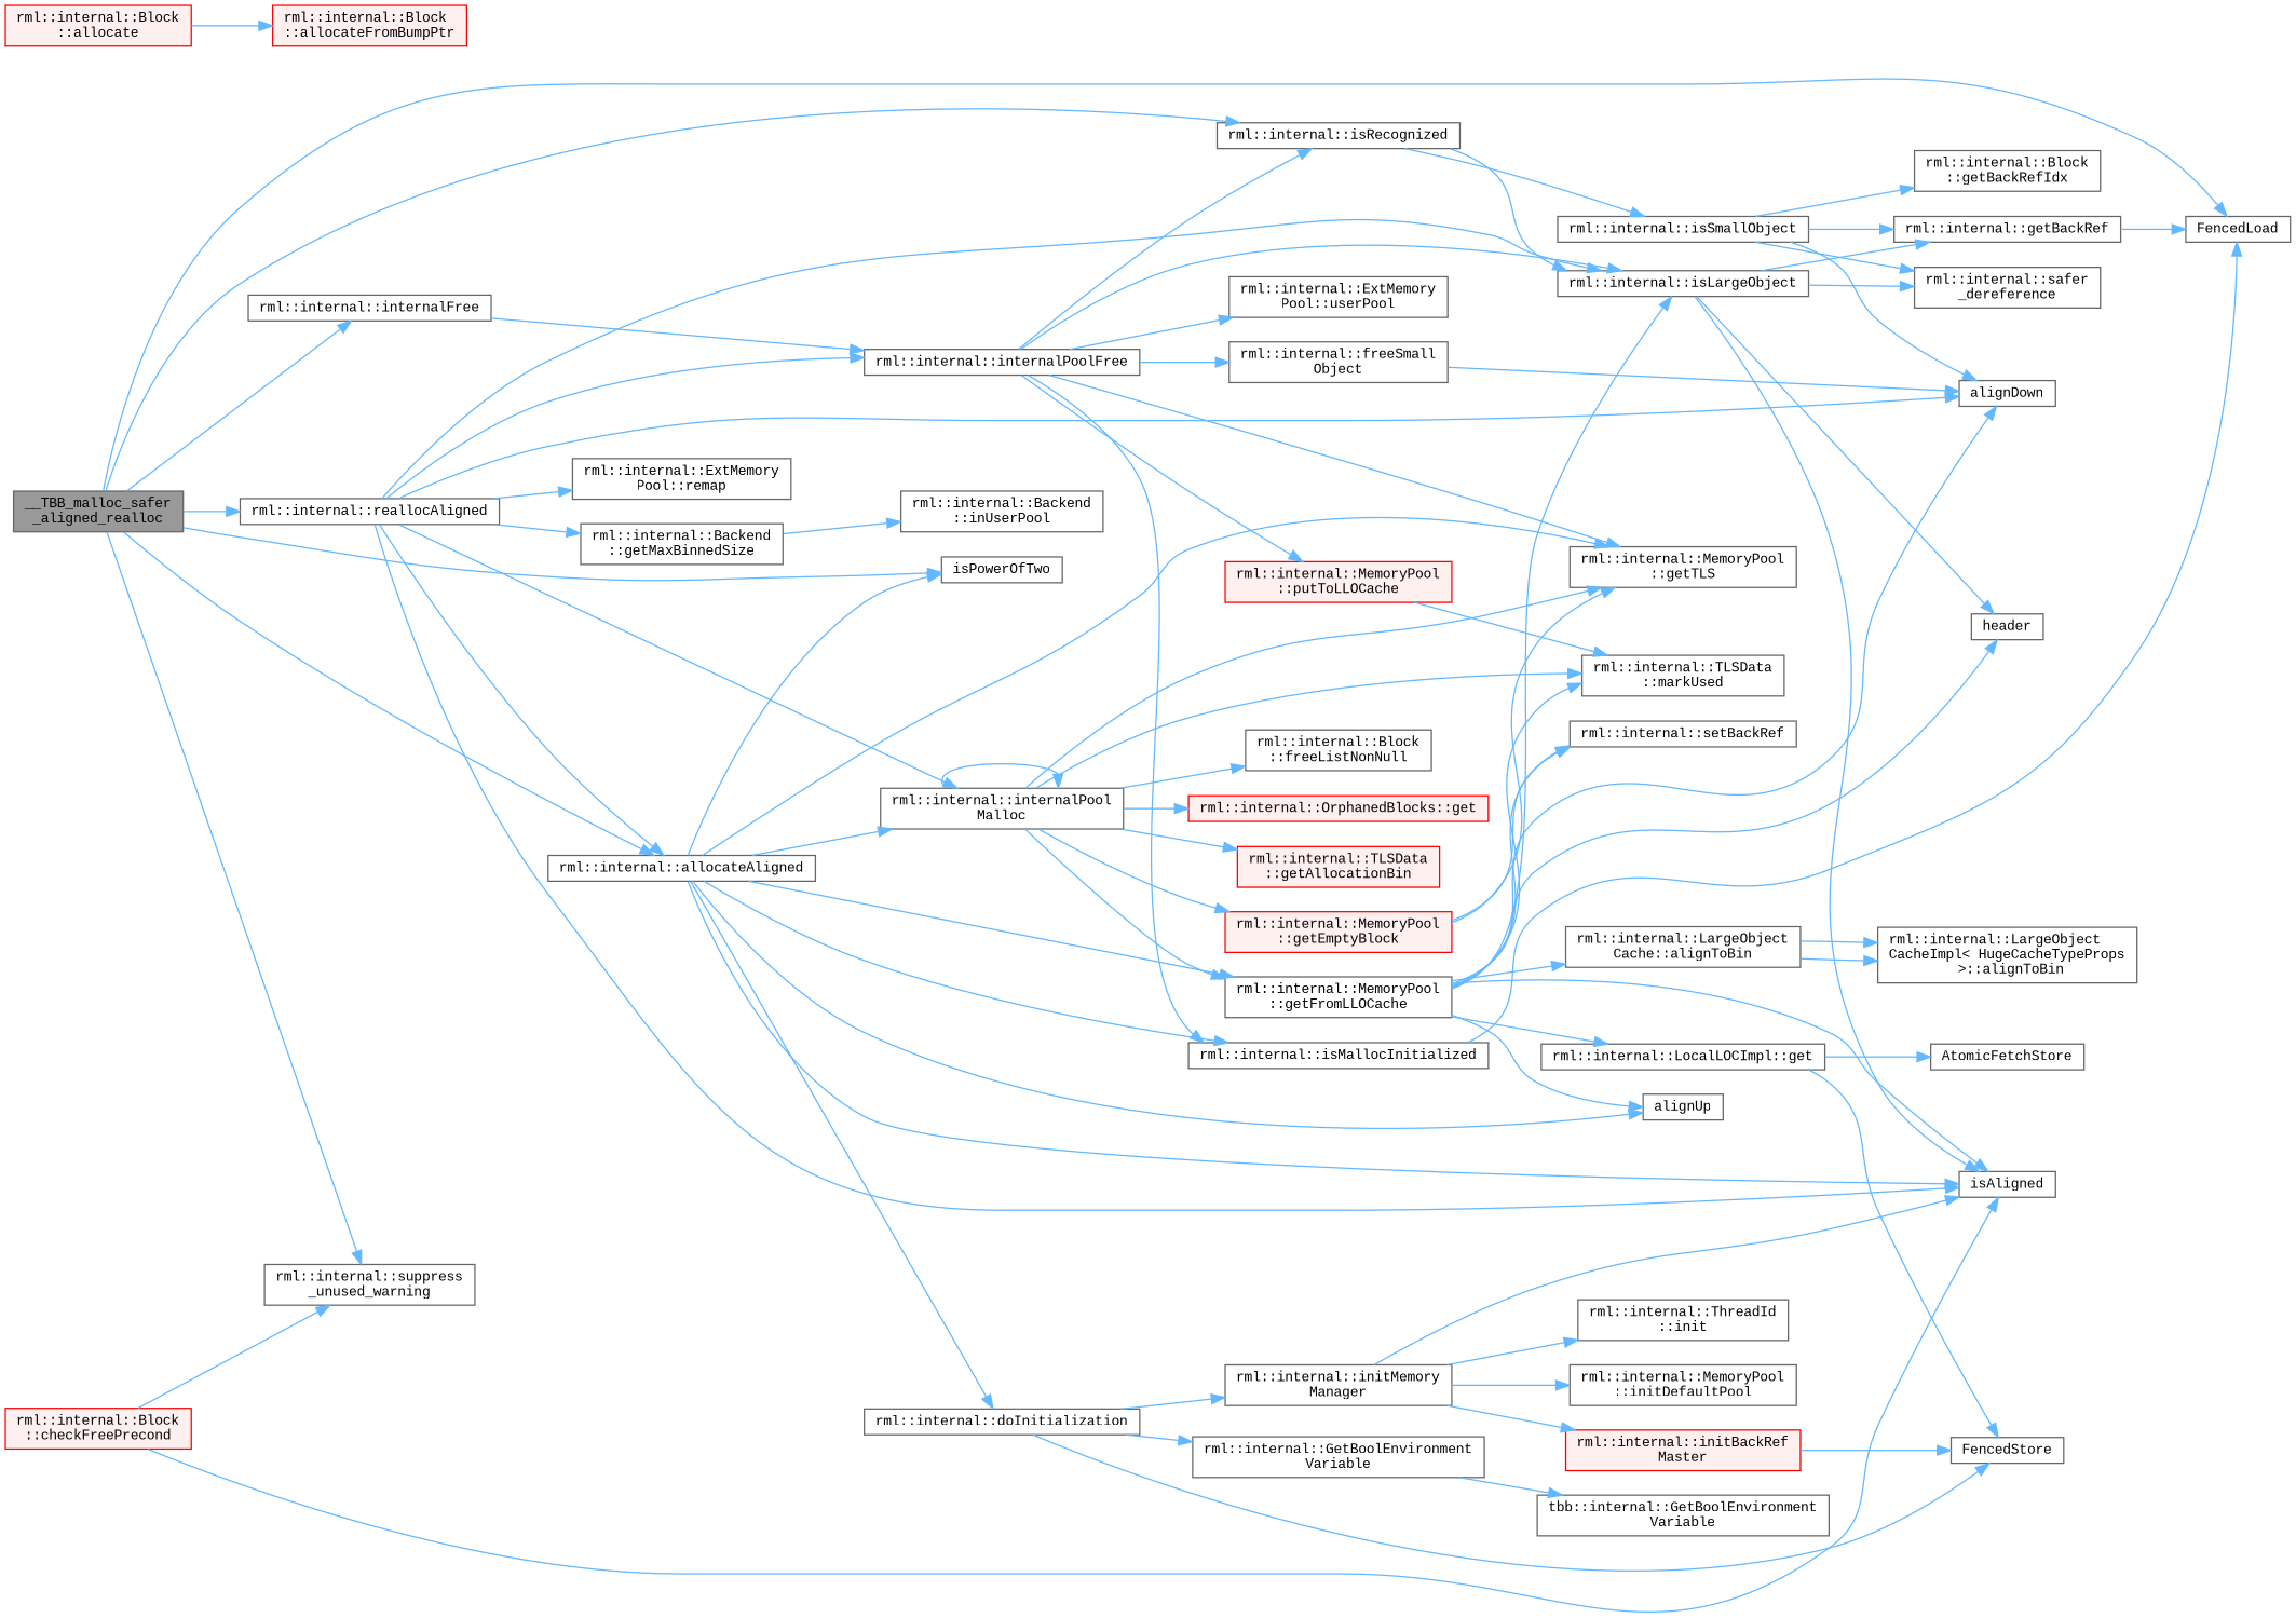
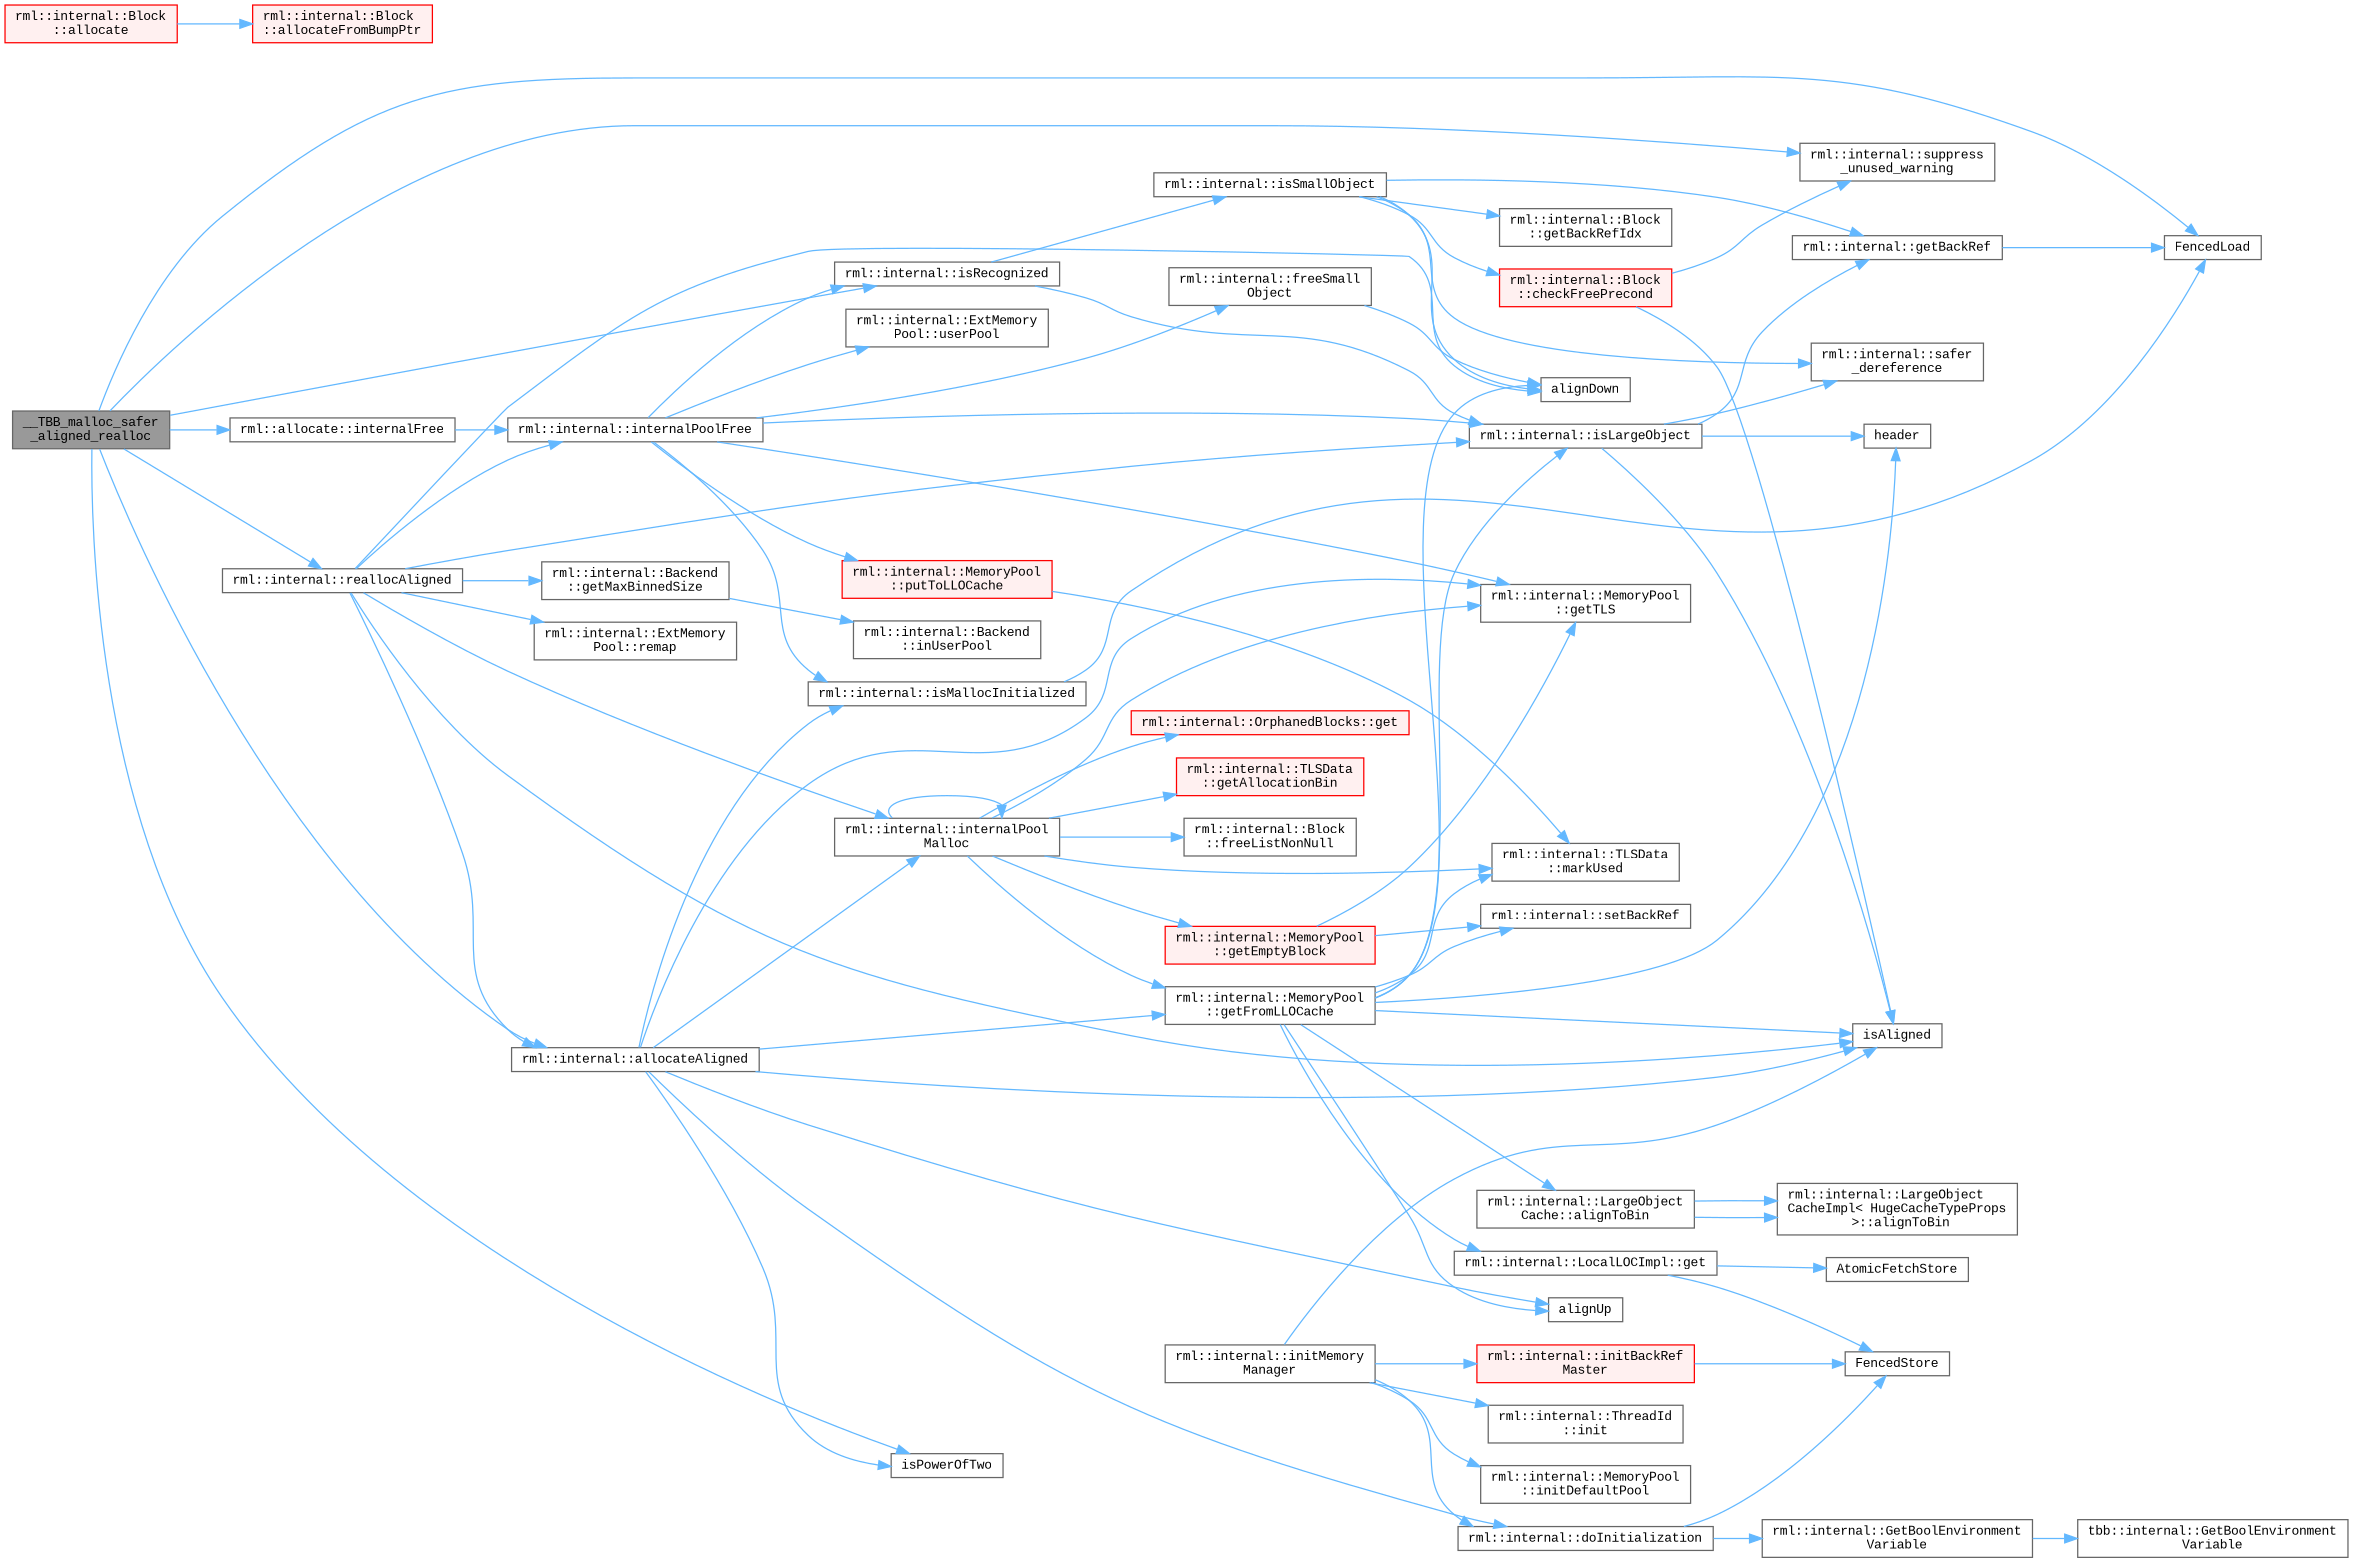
  digraph {
    fontname="Liberation Mono"
    rankdir=LR
    node [color=grey40 fillcolor=white fontname="Liberation Mono" fontsize=10 shape=box style=filled]
    edge [color=steelblue1 fontname="Liberation Mono" fontsize=10 labelfontname=Helvetica labelfontsize=10 style=solid]
    n1 [color=gray40 fillcolor=grey60 fontcolor=black height=0.2 label="__TBB_malloc_safer\l_aligned_realloc" width=0.4]
    n2 [height=0.2 label="rml::internal::allocateAligned" width=0.4]
    n3 [height=0.2 label=FencedLoad width=0.4]
    n4 [height=0.2 label=isPowerOfTwo width=0.4]
-   n5 [height=0.2 label="rml::internal::internalFree" width=0.4]
+   n5 [height=0.2 label="rml::allocate::internalFree" width=0.4]
    n6 [height=0.2 label="rml::internal::isRecognized" width=0.4]
    n7 [height=0.2 label="rml::internal::suppress\l_unused_warning" width=0.4]
    n8 [height=0.2 label="rml::internal::reallocAligned" width=0.4]
    n9 [height=0.2 label=alignUp width=0.4]
    n10 [height=0.2 label="rml::internal::doInitialization" width=0.4]
    n11 [height=0.2 label=isAligned width=0.4]
    n12 [height=0.2 label="rml::internal::MemoryPool\l::getFromLLOCache" width=0.4]
    n13 [height=0.2 label="rml::internal::MemoryPool\l::getTLS" width=0.4]
    n14 [height=0.2 label="rml::internal::internalPool\lMalloc" width=0.4]
    n15 [height=0.2 label="rml::internal::isMallocInitialized" width=0.4]
    n16 [height=0.2 label="rml::internal::internalPoolFree" width=0.4]
    n17 [height=0.2 label="rml::internal::isLargeObject" width=0.4]
    n18 [height=0.2 label="rml::internal::isSmallObject" width=0.4]
    n19 [height=0.2 label=alignDown width=0.4]
    n20 [height=0.2 label="rml::internal::Backend\l::getMaxBinnedSize" width=0.4]
    n21 [height=0.2 label="rml::internal::ExtMemory\lPool::remap" width=0.4]
    n22 [height=0.2 label=FencedStore width=0.4]
    n23 [height=0.2 label="rml::internal::GetBoolEnvironment\lVariable" width=0.4]
    n24 [height=0.2 label="rml::internal::initMemory\lManager" width=0.4]
    n25 [height=0.2 label="rml::internal::LargeObject\lCache::alignToBin" width=0.4]
    n26 [height=0.2 label="rml::internal::LocalLOCImpl::get" width=0.4]
    n27 [height=0.2 label=header width=0.4]
    n28 [height=0.2 label="rml::internal::TLSData\l::markUsed" width=0.4]
    n29 [height=0.2 label="rml::internal::setBackRef" width=0.4]
    n30 [height=0.2 label="rml::internal::Block\l::freeListNonNull" width=0.4]
    n31 [color=red fillcolor="#FFF0F0" height=0.2 label="rml::internal::OrphanedBlocks::get" width=0.4]
    n32 [color=red fillcolor="#FFF0F0" height=0.2 label="rml::internal::TLSData\l::getAllocationBin" width=0.4]
    n33 [color=red fillcolor="#FFF0F0" height=0.2 label="rml::internal::MemoryPool\l::getEmptyBlock" width=0.4]
    n34 [height=0.2 label="tbb::internal::GetBoolEnvironment\lVariable" width=0.4]
    n35 [height=0.2 label="rml::internal::ThreadId\l::init" width=0.4]
    n36 [color=red fillcolor="#FFF0F0" height=0.2 label="rml::internal::initBackRef\lMaster" width=0.4]
    n37 [height=0.2 label="rml::internal::MemoryPool\l::initDefaultPool" width=0.4]
    n38 [height=0.2 label="rml::internal::LargeObject\lCacheImpl\< HugeCacheTypeProps\l \>::alignToBin" width=0.4]
    n39 [height=0.2 label=AtomicFetchStore width=0.4]
    n40 [height=0.2 label="rml::internal::getBackRef" width=0.4]
    n41 [height=0.2 label="rml::internal::safer\l_dereference" width=0.4]
    n42 [color=red fillcolor="#FFF0F0" height=0.2 label="rml::internal::Block\l::allocate" width=0.4]
    n43 [color=red fillcolor="#FFF0F0" height=0.2 label="rml::internal::Block\l::allocateFromBumpPtr" width=0.4]
    n44 [height=0.2 label="rml::internal::freeSmall\lObject" width=0.4]
    n45 [color=red fillcolor="#FFF0F0" height=0.2 label="rml::internal::MemoryPool\l::putToLLOCache" width=0.4]
    n46 [height=0.2 label="rml::internal::ExtMemory\lPool::userPool" width=0.4]
    n47 [color=red fillcolor="#FFF0F0" height=0.2 label="rml::internal::Block\l::checkFreePrecond" width=0.4]
    n48 [height=0.2 label="rml::internal::Block\l::getBackRefIdx" width=0.4]
    n49 [height=0.2 label="rml::internal::Backend\l::inUserPool" width=0.4]
    n1 -> n2
    n1 -> n3
    n1 -> n4
    n1 -> n5
    n1 -> n6
    n1 -> n7
    n1 -> n8
    n2 -> n4
    n2 -> n9
    n2 -> n10
    n2 -> n11
    n2 -> n12
    n2 -> n13
    n2 -> n14
    n2 -> n15
    n5 -> n16
    n6 -> n17
    n6 -> n18
    n8 -> n2
    n8 -> n11
    n8 -> n14
    n8 -> n16
    n8 -> n17
    n8 -> n19
    n8 -> n20
    n8 -> n21
    n10 -> n22
    n10 -> n23
-   n10 -> n24
+   n24 -> n10
    n12 -> n9
    n12 -> n11
    n12 -> n17
    n12 -> n19
    n12 -> n25
    n12 -> n26
    n12 -> n27
    n12 -> n28
    n12 -> n29
    n14 -> n12
    n14 -> n13
    n14 -> n14
    n14 -> n28
    n14 -> n30
    n14 -> n31
    n14 -> n32
    n14 -> n33
    n15 -> n3
    n16 -> n6
    n16 -> n13
    n16 -> n15
    n16 -> n17
    n16 -> n44
    n16 -> n45
    n16 -> n46
    n17 -> n11
    n17 -> n27
    n17 -> n40
    n17 -> n41
    n18 -> n19
    n18 -> n40
    n18 -> n41
+   n18 -> n47
    n18 -> n48
    n20 -> n49
    n23 -> n34
    n24 -> n11
    n24 -> n35
    n24 -> n36
    n24 -> n37
    n25 -> n38
    n25 -> n38
    n26 -> n22
    n26 -> n39
    n33 -> n13
    n33 -> n29
    n36 -> n22
    n40 -> n3
    n42 -> n43
    n44 -> n19
    n45 -> n28
    n47 -> n7
    n47 -> n11
  }
